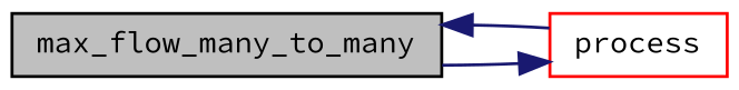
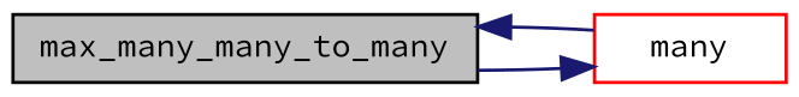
  digraph {
    rankdir=LR
    fontname="Source Code Pro"
    node [fontname="Source Code Pro" fontsize=10 shape=record style=filled]
    edge [color=midnightblue fontname="Source Code Pro" fontsize=10 labelfontname=Helvetica labelfontsize=10 style=solid]
-   n1 [color=black fillcolor=grey75 fontcolor=black height=0.2 label=max_flow_many_to_many width=0.4]
-   n2 [color=red fillcolor=white height=0.2 label=process width=0.4]
+   n1 [color=black fillcolor=grey75 fontcolor=black height=0.2 label=max_many_many_to_many width=0.4]
+   n2 [color=red fillcolor=white height=0.2 label=many width=0.4]
    n1 -> n2
    n2 -> n1
  }
